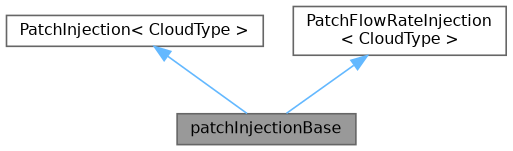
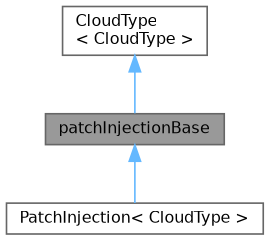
  digraph {
    node [color=gray40 fillcolor=white fontname=Helvetica fontsize=10 shape=box style=filled]
    edge [color=steelblue1 dir=back fontname=Helvetica fontsize=10 labelfontname=Helvetica labelfontsize=10 style=solid]
    n1 [fillcolor=grey60 fontcolor=black height=0.2 label=patchInjectionBase width=0.4]
    n2 [height=0.2 label="PatchInjection\< CloudType \>" width=0.4]
-   n3 [height=0.2 label="PatchFlowRateInjection\l\< CloudType \>" width=0.4]
-   n2 -> n1
+   n3 [height=0.2 label="CloudType\l\< CloudType \>" width=0.4]
+   n1 -> n2
    n3 -> n1
  }
